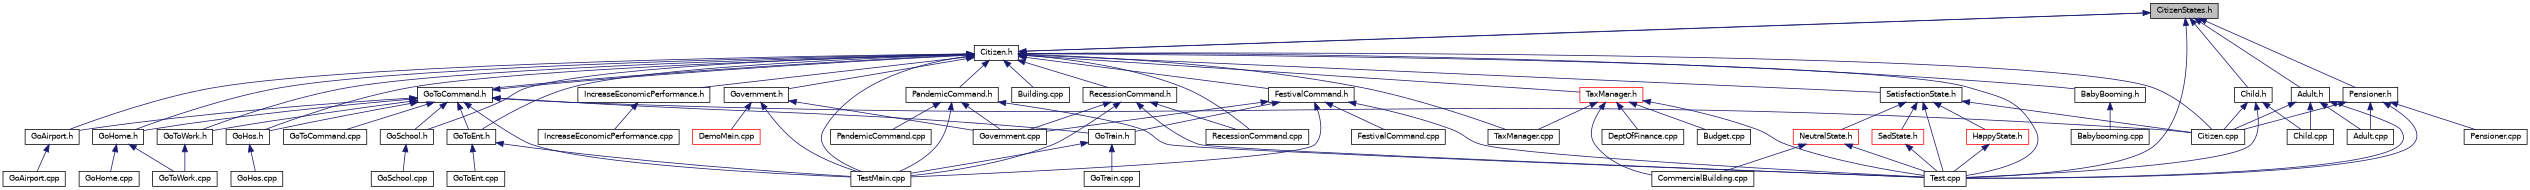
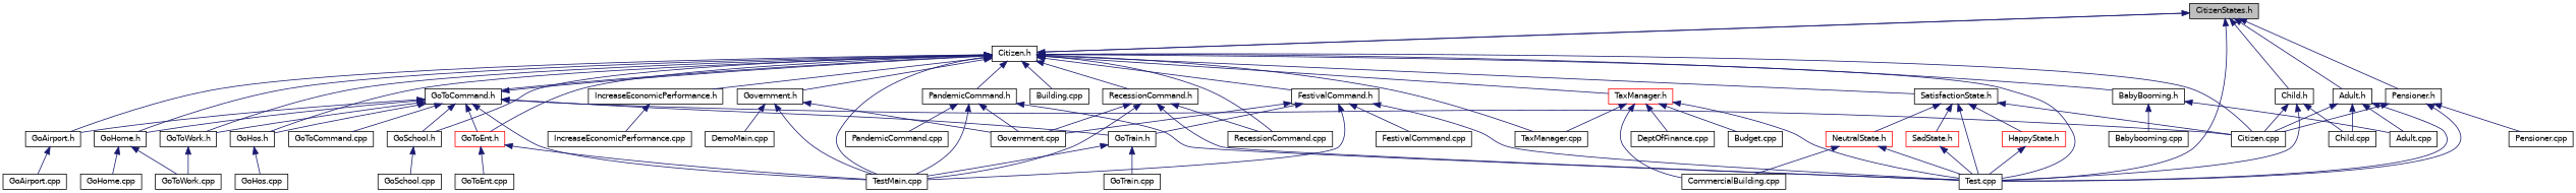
  digraph {
    node [color=black fillcolor=white fontname=Helvetica fontsize=10 shape=record style=filled]
    edge [color=midnightblue dir=back fontname=Helvetica fontsize=10 labelfontname=Helvetica labelfontsize=10 style=solid]
    n1 [fillcolor=grey75 fontcolor=black height=0.2 label="CitizenStates.h" width=0.4]
    n2 [height=0.2 label="Adult.h" width=0.4]
    n3 [height=0.2 label="Test.cpp" width=0.4]
    n4 [height=0.2 label="Child.h" width=0.4]
    n5 [height=0.2 label="Citizen.h" width=0.4]
    n6 [height=0.2 label="Pensioner.h" width=0.4]
    n7 [height=0.2 label="Adult.cpp" width=0.4]
    n8 [height=0.2 label="Child.cpp" width=0.4]
    n9 [height=0.2 label="Citizen.cpp" width=0.4]
    n10 [height=0.2 label="BabyBooming.h" width=0.4]
    n11 [height=0.2 label="Building.cpp" width=0.4]
    n12 [height=0.2 label="FestivalCommand.h" width=0.4]
    n13 [height=0.2 label="TestMain.cpp" width=0.4]
    n14 [height=0.2 label="GoAirport.h" width=0.4]
    n15 [height=0.2 label="GoHome.h" width=0.4]
    n16 [height=0.2 label="GoHos.h" width=0.4]
    n17 [height=0.2 label="GoSchool.h" width=0.4]
    n18 [height=0.2 label="GoToCommand.h" width=0.4]
-   n19 [height=0.2 label="GoToEnt.h" width=0.4]
+   n19 [color=red height=0.2 label="GoToEnt.h" width=0.4]
    n20 [height=0.2 label="GoToWork.h" width=0.4]
    n21 [height=0.2 label="Government.h" width=0.4]
    n22 [height=0.2 label="IncreaseEconomicPerformance.h" width=0.4]
    n23 [height=0.2 label="PandemicCommand.h" width=0.4]
    n24 [height=0.2 label="RecessionCommand.cpp" width=0.4]
    n25 [height=0.2 label="RecessionCommand.h" width=0.4]
    n26 [height=0.2 label="SatisfactionState.h" width=0.4]
    n27 [height=0.2 label="TaxManager.cpp" width=0.4]
    n28 [color=red height=0.2 label="TaxManager.h" width=0.4]
    n29 [height=0.2 label="Pensioner.cpp" width=0.4]
    n30 [height=0.2 label="Babybooming.cpp" width=0.4]
    n31 [height=0.2 label="GoTrain.h" width=0.4]
    n32 [height=0.2 label="FestivalCommand.cpp" width=0.4]
    n33 [height=0.2 label="Government.cpp" width=0.4]
    n34 [height=0.2 label="GoAirport.cpp" width=0.4]
    n35 [height=0.2 label="GoHome.cpp" width=0.4]
    n36 [height=0.2 label="GoToWork.cpp" width=0.4]
    n37 [height=0.2 label="GoHos.cpp" width=0.4]
    n38 [height=0.2 label="GoSchool.cpp" width=0.4]
    n39 [height=0.2 label="GoToCommand.cpp" width=0.4]
    n40 [height=0.2 label="GoToEnt.cpp" width=0.4]
    n41 [height=0.2 label="GoTrain.cpp" width=0.4]
-   n42 [color=red height=0.2 label="DemoMain.cpp" width=0.4]
+   n42 [height=0.2 label="DemoMain.cpp" width=0.4]
    n43 [height=0.2 label="IncreaseEconomicPerformance.cpp" width=0.4]
    n44 [height=0.2 label="PandemicCommand.cpp" width=0.4]
    n45 [color=red height=0.2 label="HappyState.h" width=0.4]
    n46 [color=red height=0.2 label="NeutralState.h" width=0.4]
    n47 [color=red height=0.2 label="SadState.h" width=0.4]
    n48 [height=0.2 label="Budget.cpp" width=0.4]
    n49 [height=0.2 label="CommercialBuilding.cpp" width=0.4]
    n50 [height=0.2 label="DeptOfFinance.cpp" width=0.4]
    n1 -> n2
    n1 -> n3
    n1 -> n4
    n1 -> n5
    n1 -> n6
    n2 -> n3
    n2 -> n7
    n2 -> n8
    n2 -> n9
    n4 -> n3
    n4 -> n8
    n4 -> n9
    n5 -> n1
    n5 -> n3
    n5 -> n9
    n5 -> n10
    n5 -> n11
    n5 -> n12
    n5 -> n13
    n5 -> n14
    n5 -> n15
    n5 -> n16
    n5 -> n17
    n5 -> n18
    n5 -> n19
    n5 -> n20
    n5 -> n21
    n5 -> n22
    n5 -> n23
    n5 -> n24
    n5 -> n25
    n5 -> n26
    n5 -> n27
    n5 -> n28
    n6 -> n3
-   n6 -> n7
+   n10 -> n7
    n6 -> n9
    n6 -> n29
    n10 -> n30
    n12 -> n3
    n12 -> n13
    n12 -> n31
    n12 -> n32
    n12 -> n33
    n14 -> n34
    n15 -> n35
    n15 -> n36
    n16 -> n37
    n17 -> n38
    n18 -> n5
    n18 -> n9
    n18 -> n13
    n18 -> n14
    n18 -> n15
    n18 -> n16
    n18 -> n17
    n18 -> n19
    n18 -> n20
    n18 -> n31
    n18 -> n39
    n19 -> n13
    n19 -> n40
    n20 -> n36
    n21 -> n13
    n21 -> n33
    n21 -> n42
    n22 -> n43
    n23 -> n3
    n23 -> n13
    n23 -> n33
    n23 -> n44
    n25 -> n3
    n25 -> n13
    n25 -> n24
    n25 -> n33
    n26 -> n3
    n26 -> n9
    n26 -> n45
    n26 -> n46
    n26 -> n47
    n28 -> n3
    n28 -> n27
    n28 -> n48
    n28 -> n49
    n28 -> n50
    n31 -> n13
    n31 -> n41
    n45 -> n3
    n46 -> n3
    n46 -> n49
    n47 -> n3
  }
